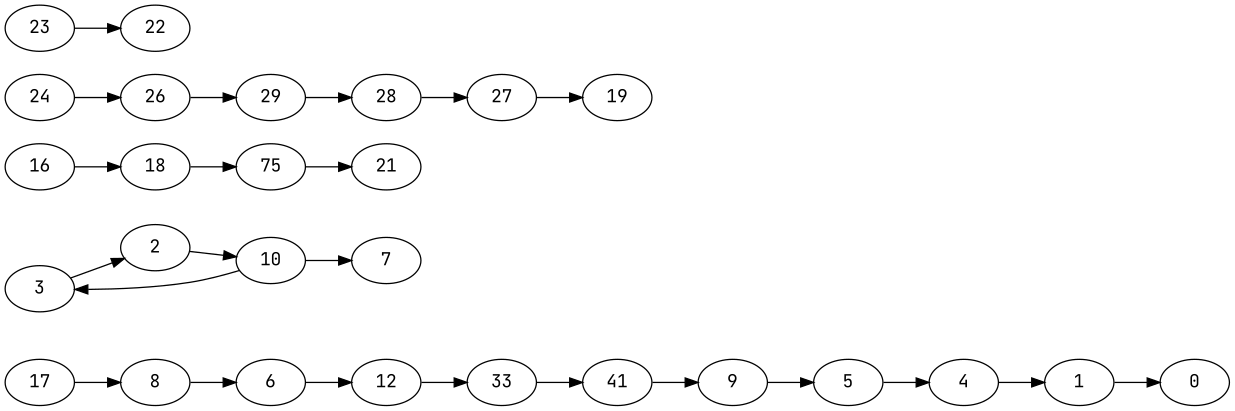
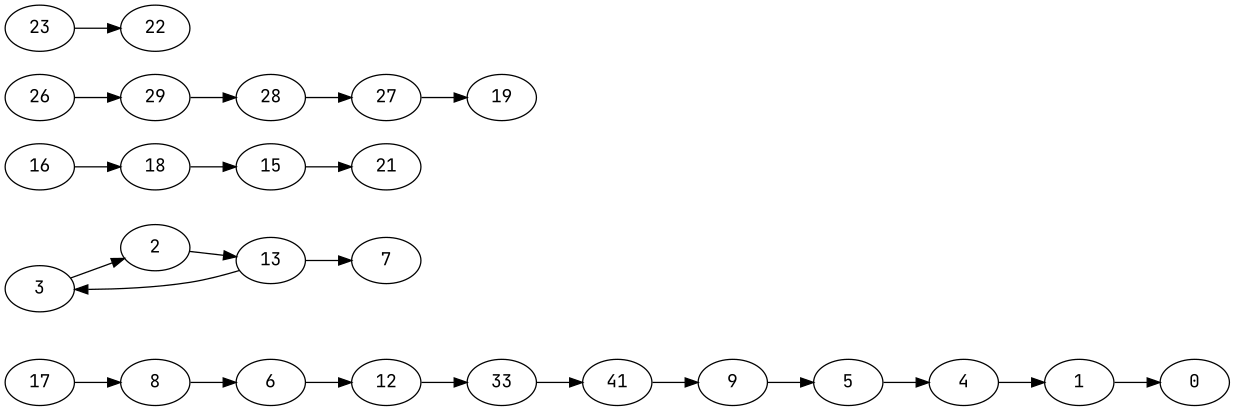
  digraph {
    fontname="JetBrains Mono"
    rankdir=LR
    node [fontname="JetBrains Mono"]
    edge [fontname="JetBrains Mono"]
    n1 [label=0]
    n2 [label=3]
    n3 [label=2]
    n4 [label=1]
-   n5 [label=10]
+   n5 [label=13]
    n6 [label=7]
    n7 [label=4]
    n8 [label=5]
    n9 [label=6]
    n10 [label=12]
    n11 [label=33]
    n12 [label=8]
    n13 [label=9]
    n14 [label=41]
    n15 [label=16]
    n16 [label=18]
-   n17 [label=75]
+   n17 [label=15]
    n18 [label=21]
    n19 [label=17]
    n20 [label=19]
    n21 [label=22]
    n22 [label=23]
-   n23 [label=24]
    n24 [label=26]
    n25 [label=29]
    n26 [label=28]
    n27 [label=27]
    n2 -> n3
    n3 -> n5
    n4 -> n1
    n5 -> n2
    n5 -> n6
    n7 -> n4
    n8 -> n7
    n9 -> n10
    n10 -> n11
    n11 -> n14
    n12 -> n9
    n13 -> n8
    n14 -> n13
    n15 -> n16
    n16 -> n17
    n17 -> n18
    n19 -> n12
    n22 -> n21
-   n23 -> n24
    n24 -> n25
    n25 -> n26
    n26 -> n27
    n27 -> n20
  }
